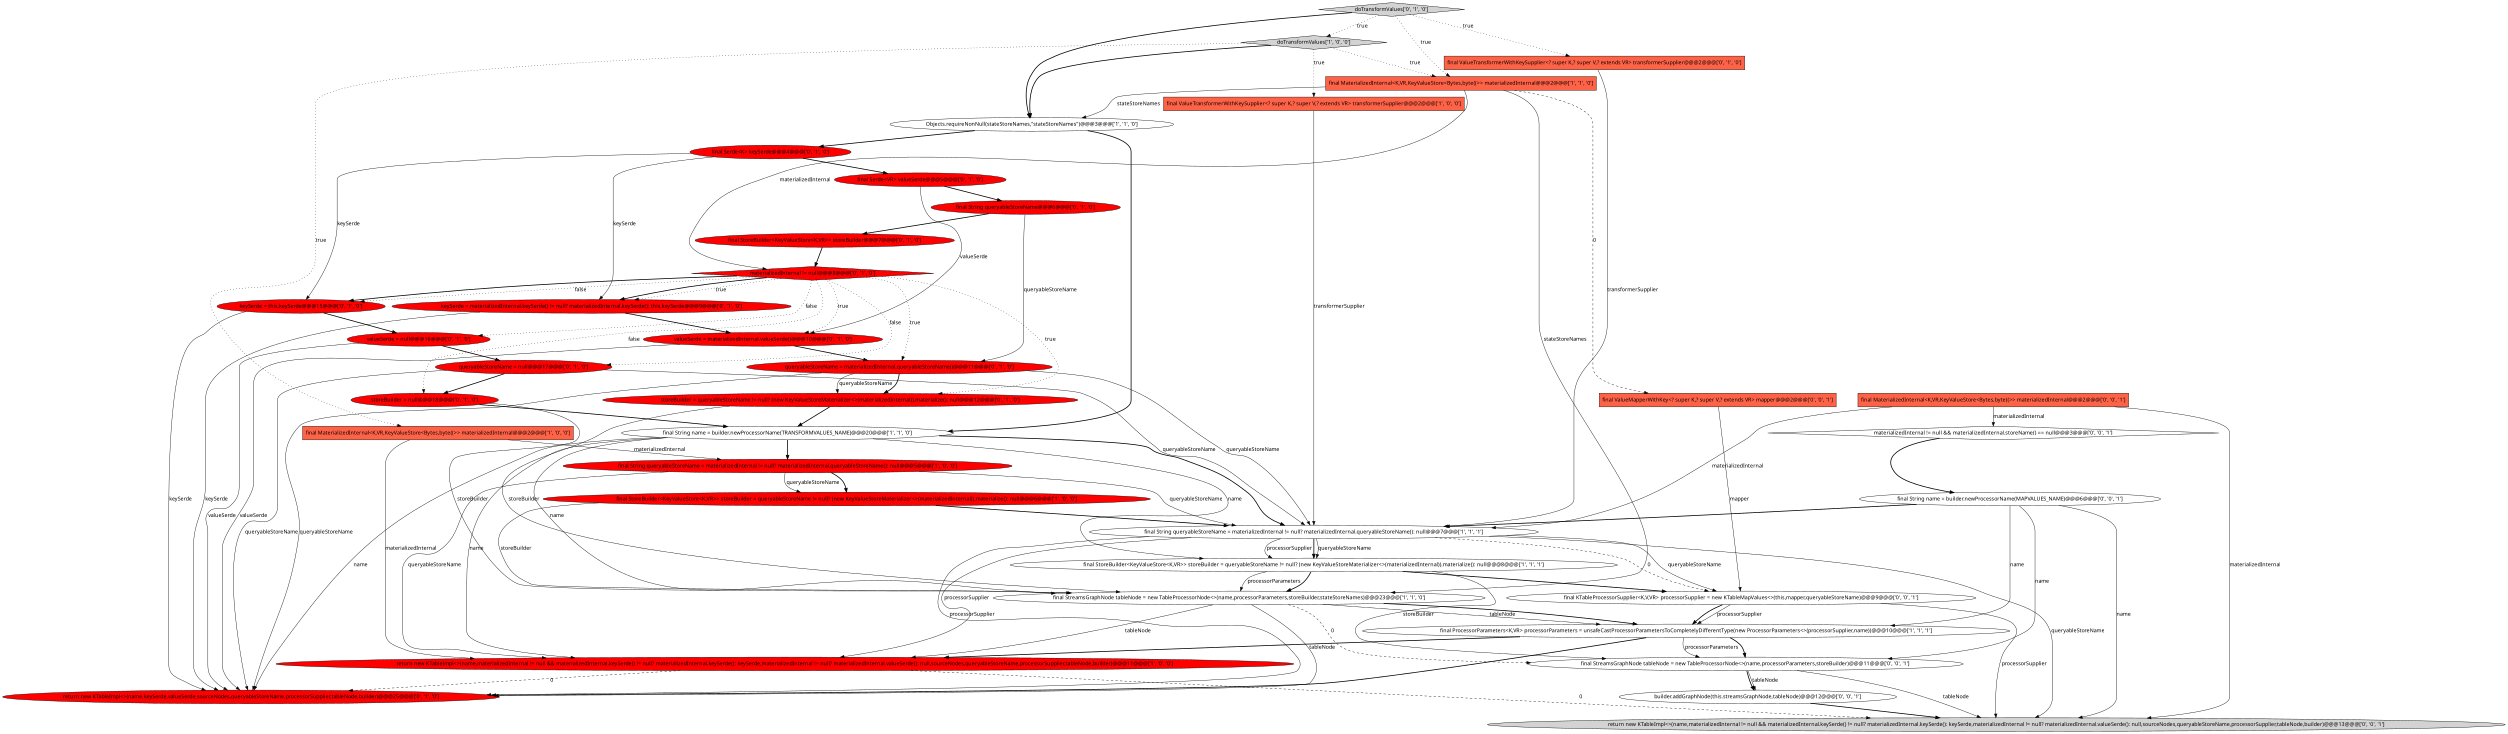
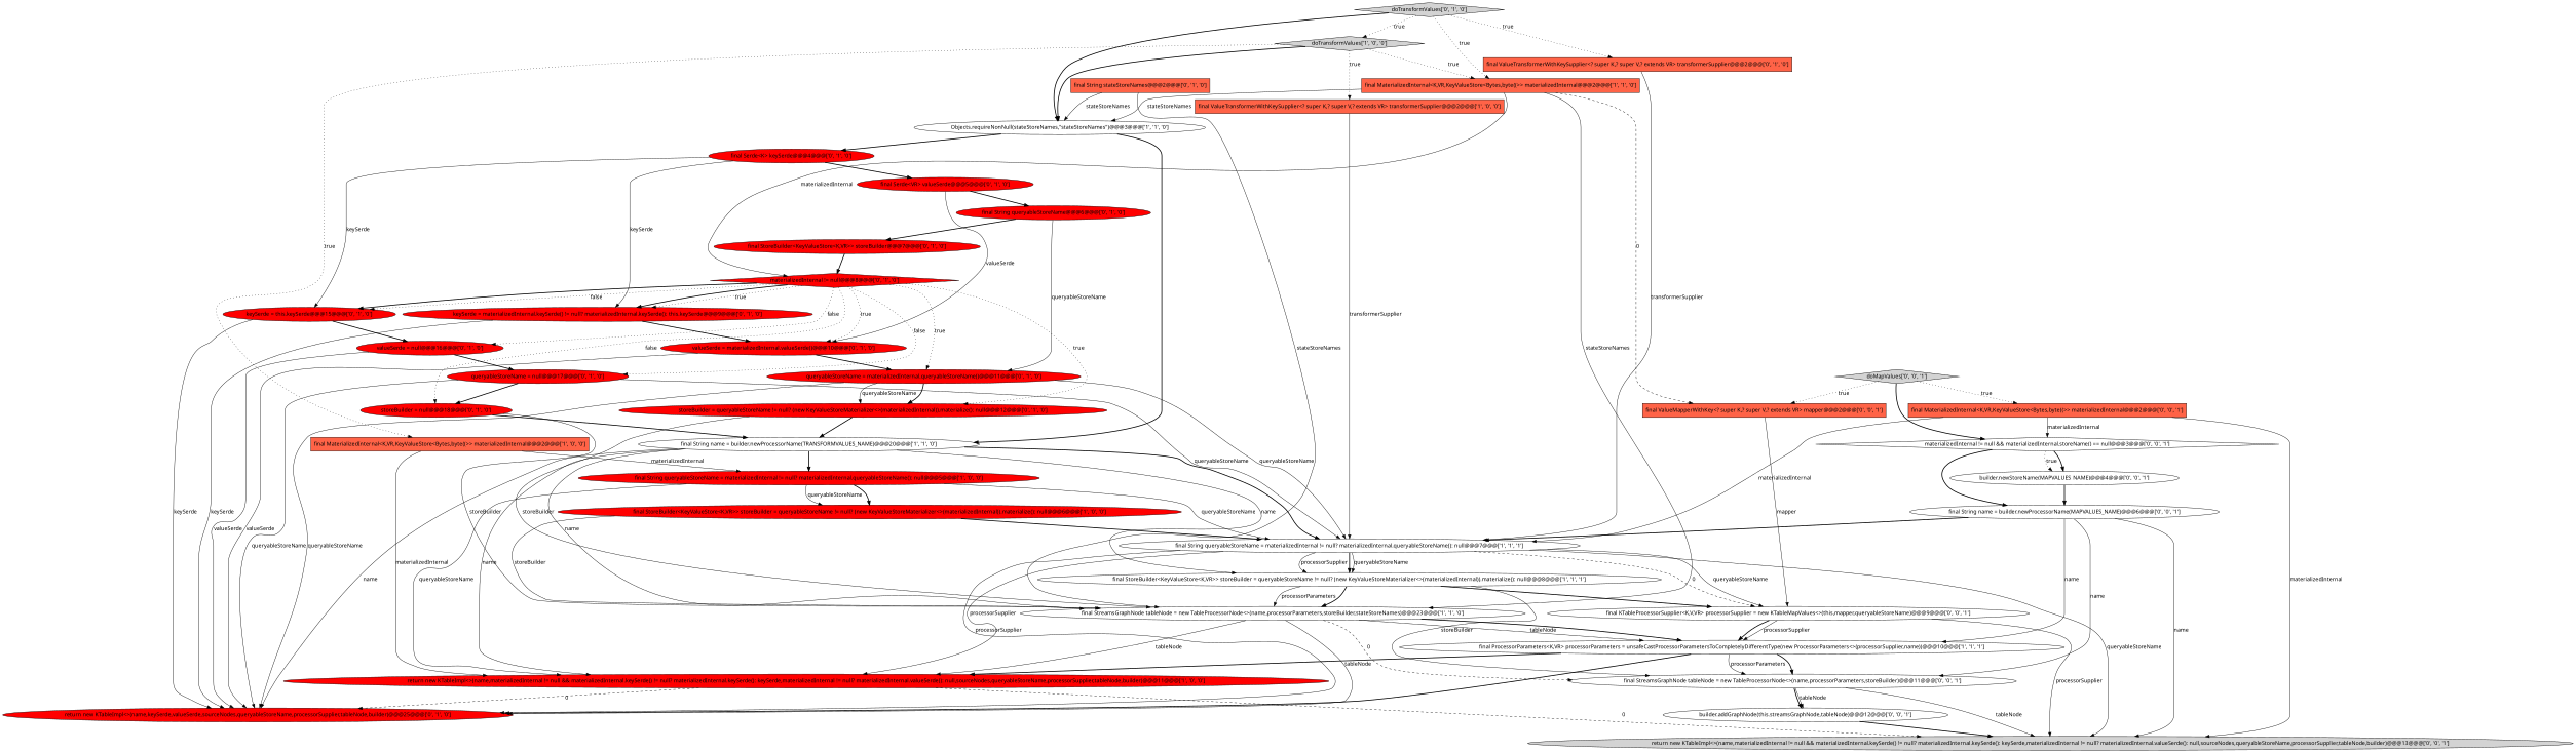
  digraph {
    fontname="Noto Sans"
    node [fillcolor=red fontname="Noto Sans" shape=ellipse style=filled]
    edge [fontname="Noto Sans" style=solid]
    n1 [fillcolor=white label="Objects.requireNonNull(stateStoreNames,\"stateStoreNames\")@@@3@@@['1', '1', '0']"]
    n2 [fillcolor=white label="final String name = builder.newProcessorName(TRANSFORMVALUES_NAME)@@@20@@@['1', '1', '0']"]
    n3 [label="final Serde<K> keySerde@@@4@@@['0', '1', '0']"]
    n4 [fillcolor=white label="final String queryableStoreName = materializedInternal != null? materializedInternal.queryableStoreName(): null@@@7@@@['1', '1', '1']"]
    n5 [label="return new KTableImpl<>(name,keySerde,valueSerde,sourceNodes,queryableStoreName,processorSupplier,tableNode,builder)@@@25@@@['0', '1', '0']"]
    n6 [fillcolor=white label="final StoreBuilder<KeyValueStore<K,VR>> storeBuilder = queryableStoreName != null? (new KeyValueStoreMaterializer<>(materializedInternal)).materialize(): null@@@8@@@['1', '1', '1']"]
    n7 [label="return new KTableImpl<>(name,materializedInternal != null && materializedInternal.keySerde() != null? materializedInternal.keySerde(): keySerde,materializedInternal != null? materializedInternal.valueSerde(): null,sourceNodes,queryableStoreName,processorSupplier,tableNode,builder)@@@11@@@['1', '0', '0']"]
    n8 [label="final String queryableStoreName = materializedInternal != null? materializedInternal.queryableStoreName(): null@@@5@@@['1', '0', '0']"]
    n9 [fillcolor=white label="final StreamsGraphNode tableNode = new TableProcessorNode<>(name,processorParameters,storeBuilder,stateStoreNames)@@@23@@@['1', '1', '0']"]
    n10 [label="keySerde = this.keySerde@@@15@@@['0', '1', '0']"]
    n11 [label="keySerde = materializedInternal.keySerde() != null? materializedInternal.keySerde(): this.keySerde@@@9@@@['0', '1', '0']"]
    n12 [label="final Serde<VR> valueSerde@@@5@@@['0', '1', '0']"]
    n13 [fillcolor=tomato label="final ValueTransformerWithKeySupplier<? super K,? super V,? extends VR> transformerSupplier@@@2@@@['1', '0', '0']" shape=box]
    n14 [fillcolor=lightgray label="return new KTableImpl<>(name,materializedInternal != null && materializedInternal.keySerde() != null? materializedInternal.keySerde(): keySerde,materializedInternal != null? materializedInternal.valueSerde(): null,sourceNodes,queryableStoreName,processorSupplier,tableNode,builder)@@@13@@@['0', '0', '1']"]
    n15 [fillcolor=white label="final KTableProcessorSupplier<K,V,VR> processorSupplier = new KTableMapValues<>(this,mapper,queryableStoreName)@@@9@@@['0', '0', '1']"]
    n16 [label="queryableStoreName = null@@@17@@@['0', '1', '0']"]
    n17 [label="storeBuilder = null@@@18@@@['0', '1', '0']"]
    n18 [label="final String queryableStoreName@@@6@@@['0', '1', '0']"]
    n19 [label="queryableStoreName = materializedInternal.queryableStoreName()@@@11@@@['0', '1', '0']"]
    n20 [label="final StoreBuilder<KeyValueStore<K,VR>> storeBuilder@@@7@@@['0', '1', '0']"]
    n21 [label="storeBuilder = queryableStoreName != null? (new KeyValueStoreMaterializer<>(materializedInternal)).materialize(): null@@@12@@@['0', '1', '0']"]
    n22 [label="materializedInternal != null@@@8@@@['0', '1', '0']" shape=diamond]
    n23 [fillcolor=white label="final StreamsGraphNode tableNode = new TableProcessorNode<>(name,processorParameters,storeBuilder)@@@11@@@['0', '0', '1']"]
    n24 [fillcolor=white label="final ProcessorParameters<K,VR> processorParameters = unsafeCastProcessorParametersToCompletelyDifferentType(new ProcessorParameters<>(processorSupplier,name))@@@10@@@['1', '1', '1']"]
+   n25 [fillcolor=white label="builder.newStoreName(MAPVALUES_NAME)@@@4@@@['0', '0', '1']"]
    n26 [fillcolor=white label="final String name = builder.newProcessorName(MAPVALUES_NAME)@@@6@@@['0', '0', '1']"]
    n27 [label="final StoreBuilder<KeyValueStore<K,VR>> storeBuilder = queryableStoreName != null? (new KeyValueStoreMaterializer<>(materializedInternal)).materialize(): null@@@6@@@['1', '0', '0']"]
    n28 [label="valueSerde = null@@@16@@@['0', '1', '0']"]
    n29 [fillcolor=tomato label="final MaterializedInternal<K,VR,KeyValueStore<Bytes,byte((>> materializedInternal@@@2@@@['1', '0', '0']" shape=box]
    n30 [fillcolor=tomato label="final MaterializedInternal<K,VR,KeyValueStore<Bytes,byte((>> materializedInternal@@@2@@@['0', '0', '1']" shape=box]
    n31 [fillcolor=white label="materializedInternal != null && materializedInternal.storeName() == null@@@3@@@['0', '0', '1']" shape=diamond]
    n32 [label="valueSerde = materializedInternal.valueSerde()@@@10@@@['0', '1', '0']"]
    n33 [fillcolor=tomato label="final ValueMapperWithKey<? super K,? super V,? extends VR> mapper@@@2@@@['0', '0', '1']" shape=box]
    n34 [fillcolor=lightgray label="doTransformValues['0', '1', '0']" shape=diamond]
    n35 [fillcolor=tomato label="final MaterializedInternal<K,VR,KeyValueStore<Bytes,byte((>> materializedInternal@@@2@@@['1', '1', '0']" shape=box]
    n36 [fillcolor=tomato label="final ValueTransformerWithKeySupplier<? super K,? super V,? extends VR> transformerSupplier@@@2@@@['0', '1', '0']" shape=box]
    n37 [fillcolor=lightgray label="doTransformValues['1', '0', '0']" shape=diamond]
+   n38 [fillcolor=tomato label="final String stateStoreNames@@@2@@@['0', '1', '0']" shape=box]
    n39 [fillcolor=white label="builder.addGraphNode(this.streamsGraphNode,tableNode)@@@12@@@['0', '0', '1']"]
+   n40 [fillcolor=lightgray label="doMapValues['0', '0', '1']" shape=diamond]
    n1 -> n2 [style=bold]
    n1 -> n3 [style=bold]
    n2 -> n4 [style=bold]
    n2 -> n5 [label=name]
    n2 -> n6 [label=name]
    n2 -> n7 [label=name]
    n2 -> n8 [style=bold]
    n2 -> n9 [label=name]
    n3 -> n10 [label=keySerde]
    n3 -> n11 [label=keySerde]
    n3 -> n12 [style=bold]
    n4 -> n5 [label=processorSupplier]
    n4 -> n6 [style=bold]
    n4 -> n6 [label=queryableStoreName]
    n4 -> n6 [label=processorSupplier]
    n4 -> n7 [label=processorSupplier]
    n4 -> n14 [label=queryableStoreName]
    n4 -> n15 [label=queryableStoreName]
    n4 -> n15 [label=0 style=dashed]
    n6 -> n9 [label=processorParameters]
    n6 -> n9 [style=bold]
    n6 -> n15 [style=bold]
    n6 -> n23 [label=storeBuilder]
    n7 -> n5 [label=0 style=dashed]
    n7 -> n14 [label=0 style=dashed]
    n8 -> n4 [label=queryableStoreName]
    n8 -> n7 [label=queryableStoreName]
    n8 -> n27 [style=bold]
    n8 -> n27 [label=queryableStoreName]
    n9 -> n5 [label=tableNode]
    n9 -> n7 [label=tableNode]
    n9 -> n23 [label=0 style=dashed]
    n9 -> n24 [label=tableNode]
    n9 -> n24 [style=bold]
    n10 -> n5 [label=keySerde]
    n10 -> n28 [style=bold]
    n11 -> n5 [label=keySerde]
    n11 -> n32 [style=bold]
    n12 -> n18 [style=bold]
    n12 -> n32 [label=valueSerde]
    n13 -> n4 [label=transformerSupplier]
    n15 -> n14 [label=processorSupplier]
    n15 -> n24 [label=processorSupplier]
    n15 -> n24 [style=bold]
    n16 -> n4 [label=queryableStoreName]
    n16 -> n5 [label=queryableStoreName]
    n16 -> n17 [style=bold]
    n17 -> n2 [style=bold]
    n17 -> n9 [label=storeBuilder]
    n18 -> n19 [label=queryableStoreName]
    n18 -> n20 [style=bold]
    n19 -> n4 [label=queryableStoreName]
    n19 -> n5 [label=queryableStoreName]
    n19 -> n21 [style=bold]
    n19 -> n21 [label=queryableStoreName]
    n20 -> n22 [style=bold]
    n21 -> n2 [style=bold]
    n21 -> n9 [label=storeBuilder]
    n22 -> n10 [label=false style=dotted]
    n22 -> n10 [style=bold]
    n22 -> n11 [label=true style=dotted]
    n22 -> n11 [style=bold]
    n22 -> n16 [label=false style=dotted]
    n22 -> n17 [label=false style=dotted]
    n22 -> n19 [label=true style=dotted]
    n22 -> n21 [label=true style=dotted]
    n22 -> n28 [label=false style=dotted]
    n22 -> n32 [label=true style=dotted]
    n23 -> n14 [label=tableNode]
    n23 -> n39 [label=tableNode]
    n23 -> n39 [style=bold]
    n24 -> n5 [style=bold]
    n24 -> n7 [style=bold]
    n24 -> n23 [style=bold]
    n24 -> n23 [label=processorParameters]
+   n25 -> n26 [style=bold]
    n26 -> n4 [style=bold]
    n26 -> n14 [label=name]
    n26 -> n23 [label=name]
    n26 -> n24 [label=name]
    n27 -> n4 [style=bold]
    n27 -> n9 [label=storeBuilder]
    n28 -> n5 [label=valueSerde]
    n28 -> n16 [style=bold]
    n29 -> n7 [label=materializedInternal]
    n29 -> n8 [label=materializedInternal]
    n30 -> n4 [label=materializedInternal]
    n30 -> n14 [label=materializedInternal]
    n30 -> n31 [label=materializedInternal]
+   n31 -> n25 [style=bold]
+   n31 -> n25 [label=true style=dotted]
    n31 -> n26 [style=bold]
    n32 -> n5 [label=valueSerde]
    n32 -> n19 [style=bold]
    n33 -> n15 [label=mapper]
    n34 -> n1 [style=bold]
    n34 -> n35 [label=true style=dotted]
    n34 -> n36 [label=true style=dotted]
    n34 -> n37 [label=true style=dotted]
    n35 -> n1 [label=stateStoreNames]
    n35 -> n9 [label=stateStoreNames]
    n35 -> n22 [label=materializedInternal]
    n35 -> n33 [label=0 style=dashed]
    n36 -> n4 [label=transformerSupplier]
    n37 -> n1 [style=bold]
    n37 -> n13 [label=true style=dotted]
    n37 -> n29 [label=true style=dotted]
    n37 -> n35 [label=true style=dotted]
+   n38 -> n1 [label=stateStoreNames]
+   n38 -> n9 [label=stateStoreNames]
    n39 -> n14 [style=bold]
+   n40 -> n30 [label=true style=dotted]
+   n40 -> n31 [style=bold]
+   n40 -> n33 [label=true style=dotted]
  }
